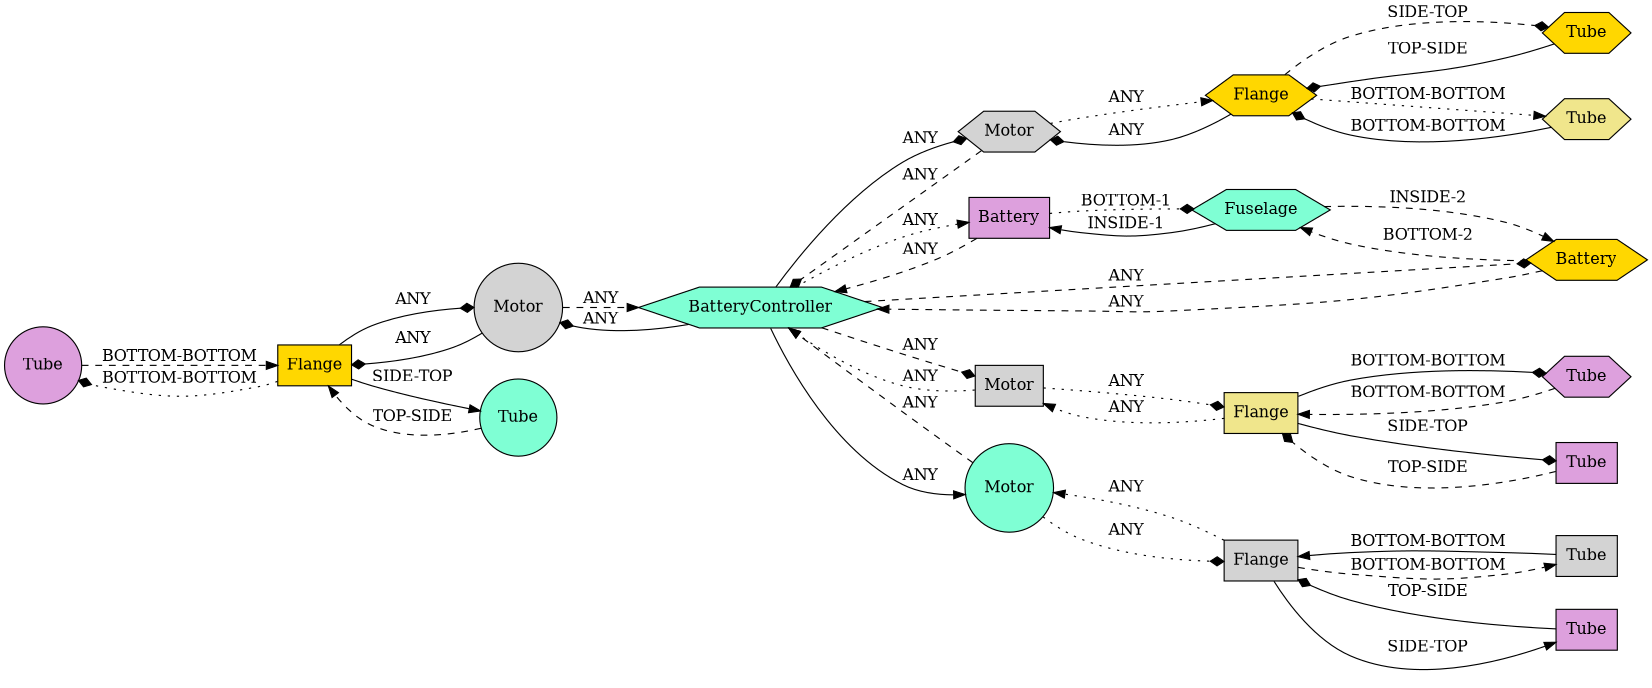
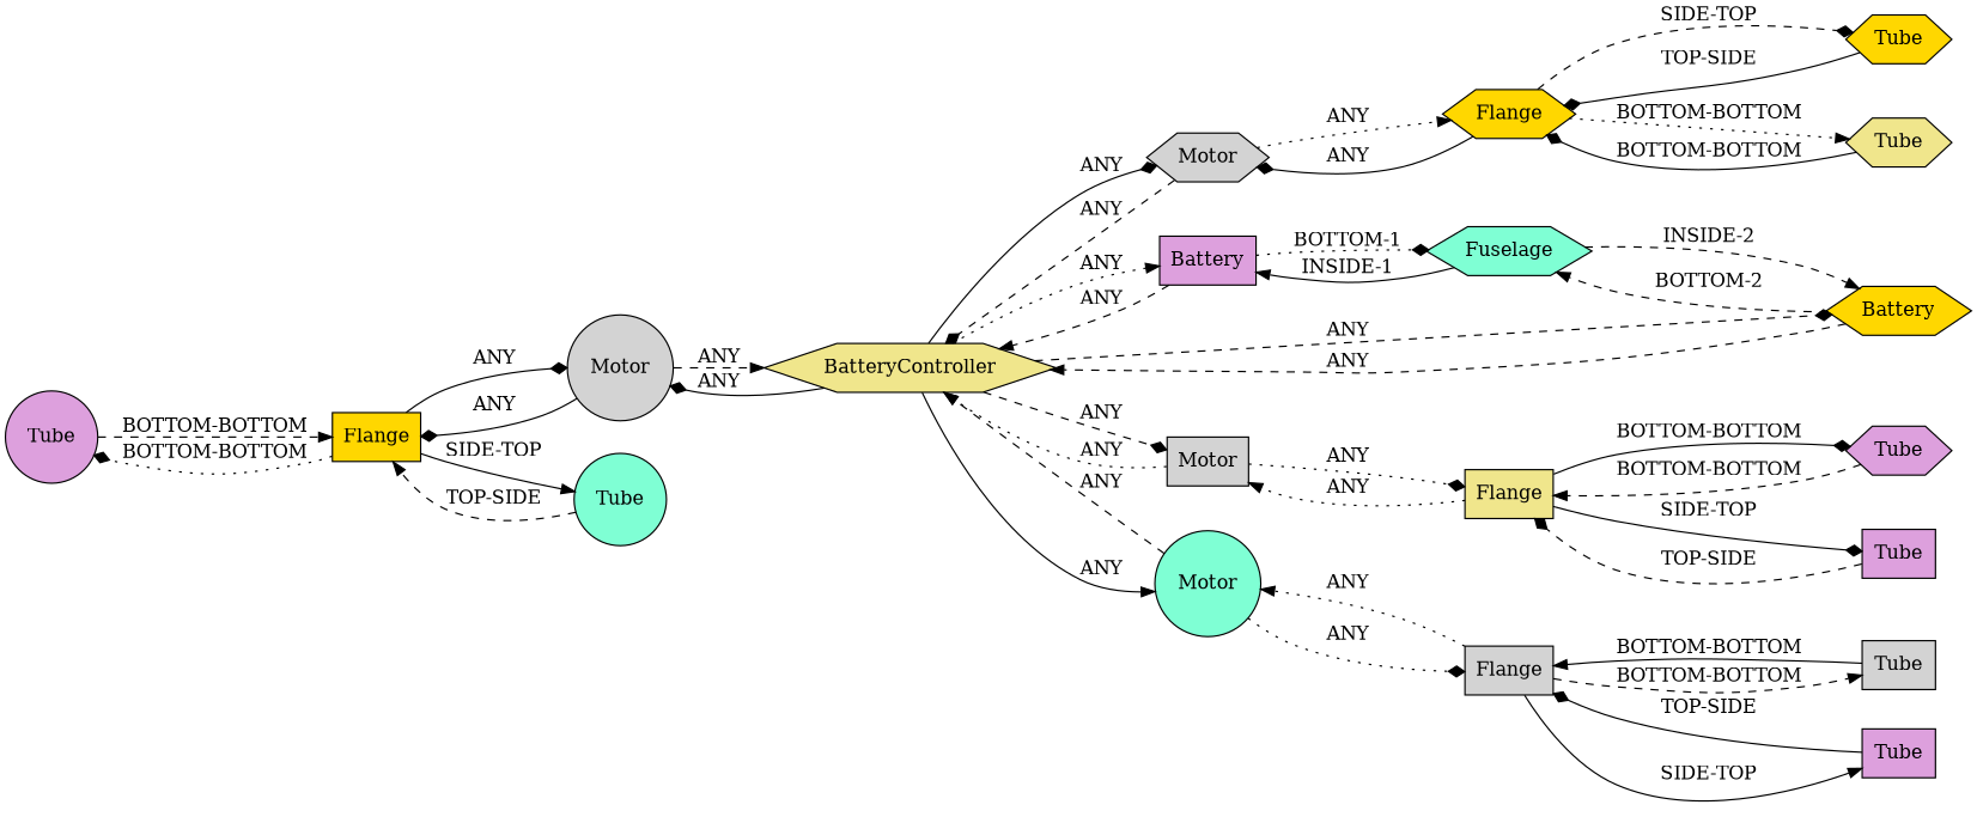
  digraph {
    rankdir=LR
    node [style=filled fillcolor=plum shape=box]
    edge [style=dashed arrowhead=normal]
    n1 [instance=Tube_instance_1 label=Tube shape=circle]
    n2 [instance=Flange_instance_2 label=Flange fillcolor=gold]
    n3 [instance=Motor_instance_1 label=Motor fillcolor=lightgrey shape=hexagon]
-   n4 [instance=BatteryController_instance_1 label=BatteryController fillcolor=aquamarine shape=hexagon]
+   n4 [instance=BatteryController_instance_1 label=BatteryController fillcolor=khaki shape=hexagon]
    n5 [instance=Flange_instance_4 label=Flange fillcolor=gold shape=hexagon]
    n6 [instance=Tube_instance_2 label=Tube fillcolor=gold shape=hexagon]
    n7 [instance=Tube_instance_3 label=Tube fillcolor=lightgrey]
    n8 [instance=Flange_instance_3 label=Flange fillcolor=lightgrey]
    n9 [instance=Tube_instance_4 label=Tube fillcolor=khaki shape=hexagon]
    n10 [instance=Battery_instance_1 label=Battery]
    n11 [instance=Fuselage_instance_1 label=Fuselage fillcolor=aquamarine shape=hexagon]
    n12 [instance=Motor_instance_2 label=Motor fillcolor=lightgrey shape=circle]
    n13 [instance=Flange_instance_1 label=Flange fillcolor=khaki]
    n14 [instance=Tube_instance_5 label=Tube shape=hexagon]
    n15 [instance=Tube_instance_6 label=Tube]
    n16 [instance=Motor_instance_3 label=Motor fillcolor=lightgrey]
    n17 [instance=Battery_instance_2 label=Battery fillcolor=gold shape=hexagon]
    n18 [instance=Motor_instance_4 label=Motor fillcolor=aquamarine shape=circle]
    n19 [instance=Tube_instance_7 label=Tube fillcolor=aquamarine shape=circle]
    n20 [instance=Tube_instance_8 label=Tube]
    n1 -> n2 [label="BOTTOM-BOTTOM"]
    n2 -> n1 [label="BOTTOM-BOTTOM" style=dotted arrowhead=diamond]
    n2 -> n12 [label=ANY style=solid arrowhead=diamond]
    n2 -> n19 [label="SIDE-TOP" style=solid]
    n3 -> n4 [label=ANY arrowhead=diamond]
    n3 -> n5 [label=ANY style=dotted]
    n4 -> n3 [label=ANY style=solid arrowhead=diamond]
    n4 -> n10 [label=ANY style=dotted]
    n4 -> n12 [label=ANY style=solid arrowhead=diamond]
    n4 -> n16 [label=ANY arrowhead=diamond]
    n4 -> n17 [label=ANY arrowhead=diamond]
    n4 -> n18 [label=ANY style=solid]
    n5 -> n3 [label=ANY style=solid arrowhead=diamond]
    n5 -> n6 [label="SIDE-TOP" arrowhead=diamond]
    n5 -> n9 [label="BOTTOM-BOTTOM" style=dotted]
    n6 -> n5 [label="TOP-SIDE" style=solid arrowhead=diamond]
    n7 -> n8 [label="BOTTOM-BOTTOM" style=solid]
    n8 -> n7 [label="BOTTOM-BOTTOM"]
    n8 -> n18 [label=ANY style=dotted]
    n8 -> n20 [label="SIDE-TOP" style=solid]
    n9 -> n5 [label="BOTTOM-BOTTOM" style=solid arrowhead=diamond]
    n10 -> n4 [label=ANY]
    n10 -> n11 [label="BOTTOM-1" style=dotted arrowhead=diamond]
    n11 -> n10 [label="INSIDE-1" style=solid]
    n11 -> n17 [label="INSIDE-2"]
    n12 -> n2 [label=ANY style=solid arrowhead=diamond]
    n12 -> n4 [label=ANY]
    n13 -> n14 [label="BOTTOM-BOTTOM" style=solid arrowhead=diamond]
    n13 -> n15 [label="SIDE-TOP" style=solid arrowhead=diamond]
    n13 -> n16 [label=ANY style=dotted]
    n14 -> n13 [label="BOTTOM-BOTTOM"]
    n15 -> n13 [label="TOP-SIDE" arrowhead=diamond]
    n16 -> n4 [label=ANY style=dotted]
    n16 -> n13 [label=ANY style=dotted arrowhead=diamond]
    n17 -> n4 [label=ANY]
    n17 -> n11 [label="BOTTOM-2"]
    n18 -> n4 [label=ANY]
    n18 -> n8 [label=ANY style=dotted arrowhead=diamond]
    n19 -> n2 [label="TOP-SIDE"]
    n20 -> n8 [label="TOP-SIDE" style=solid arrowhead=diamond]
  }
